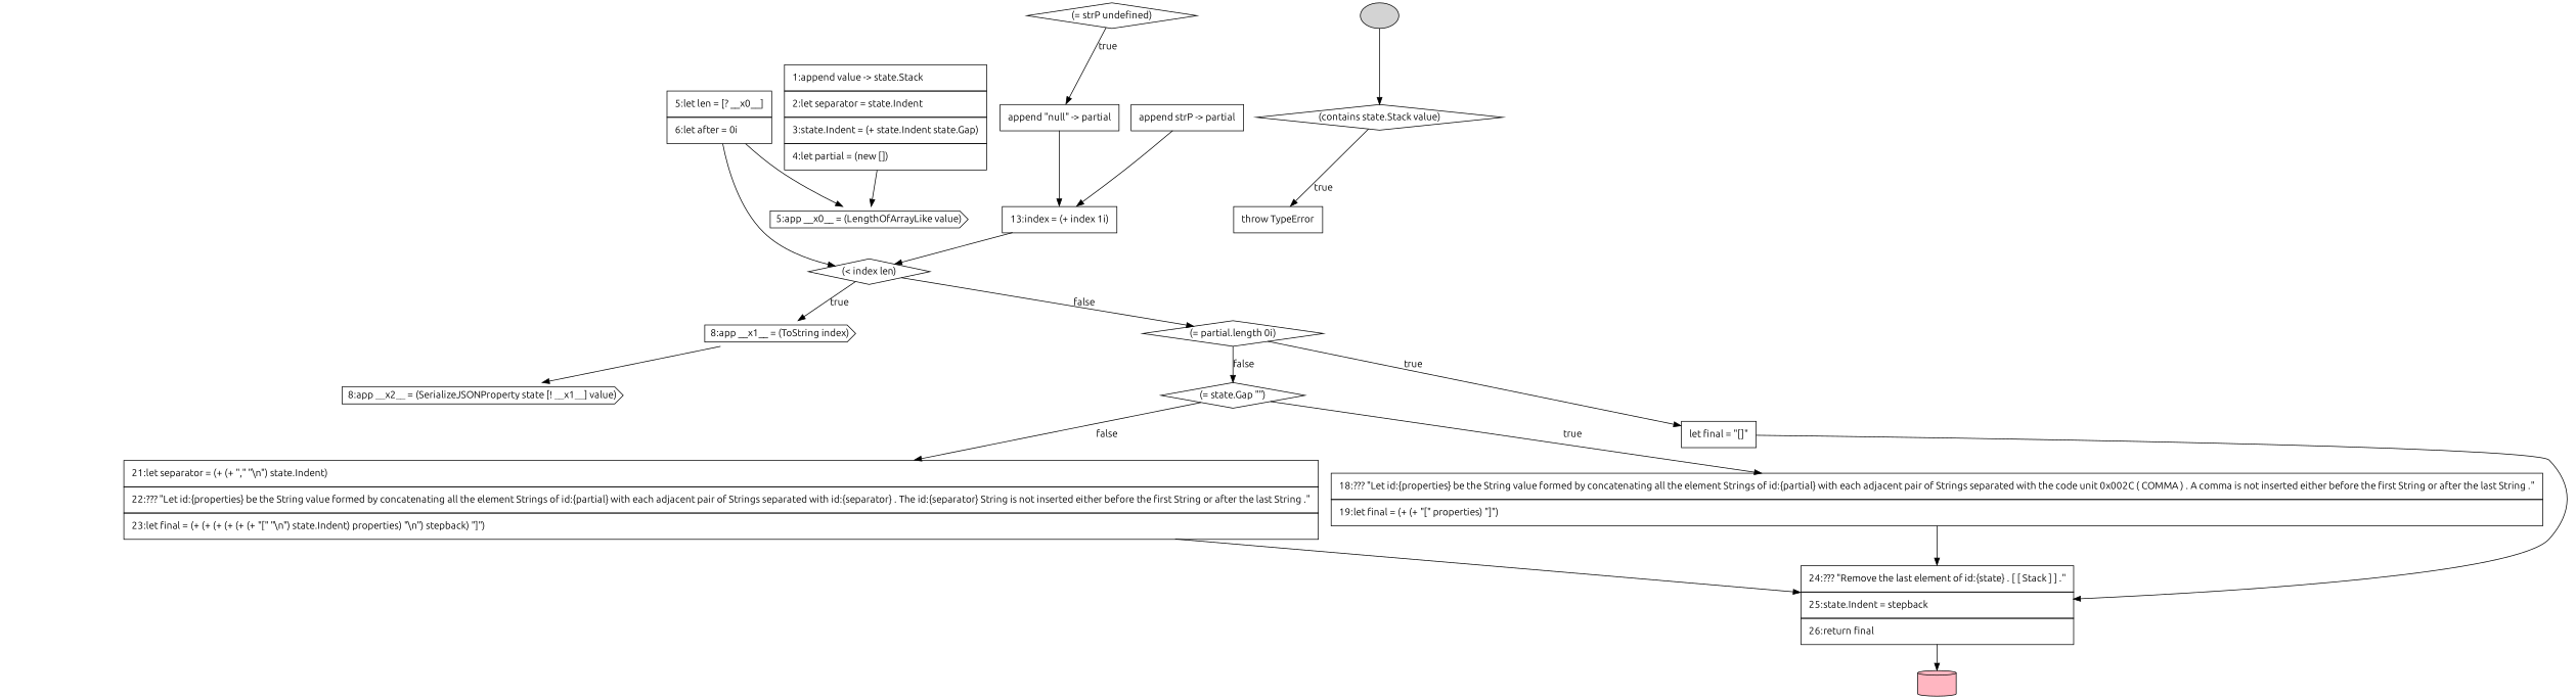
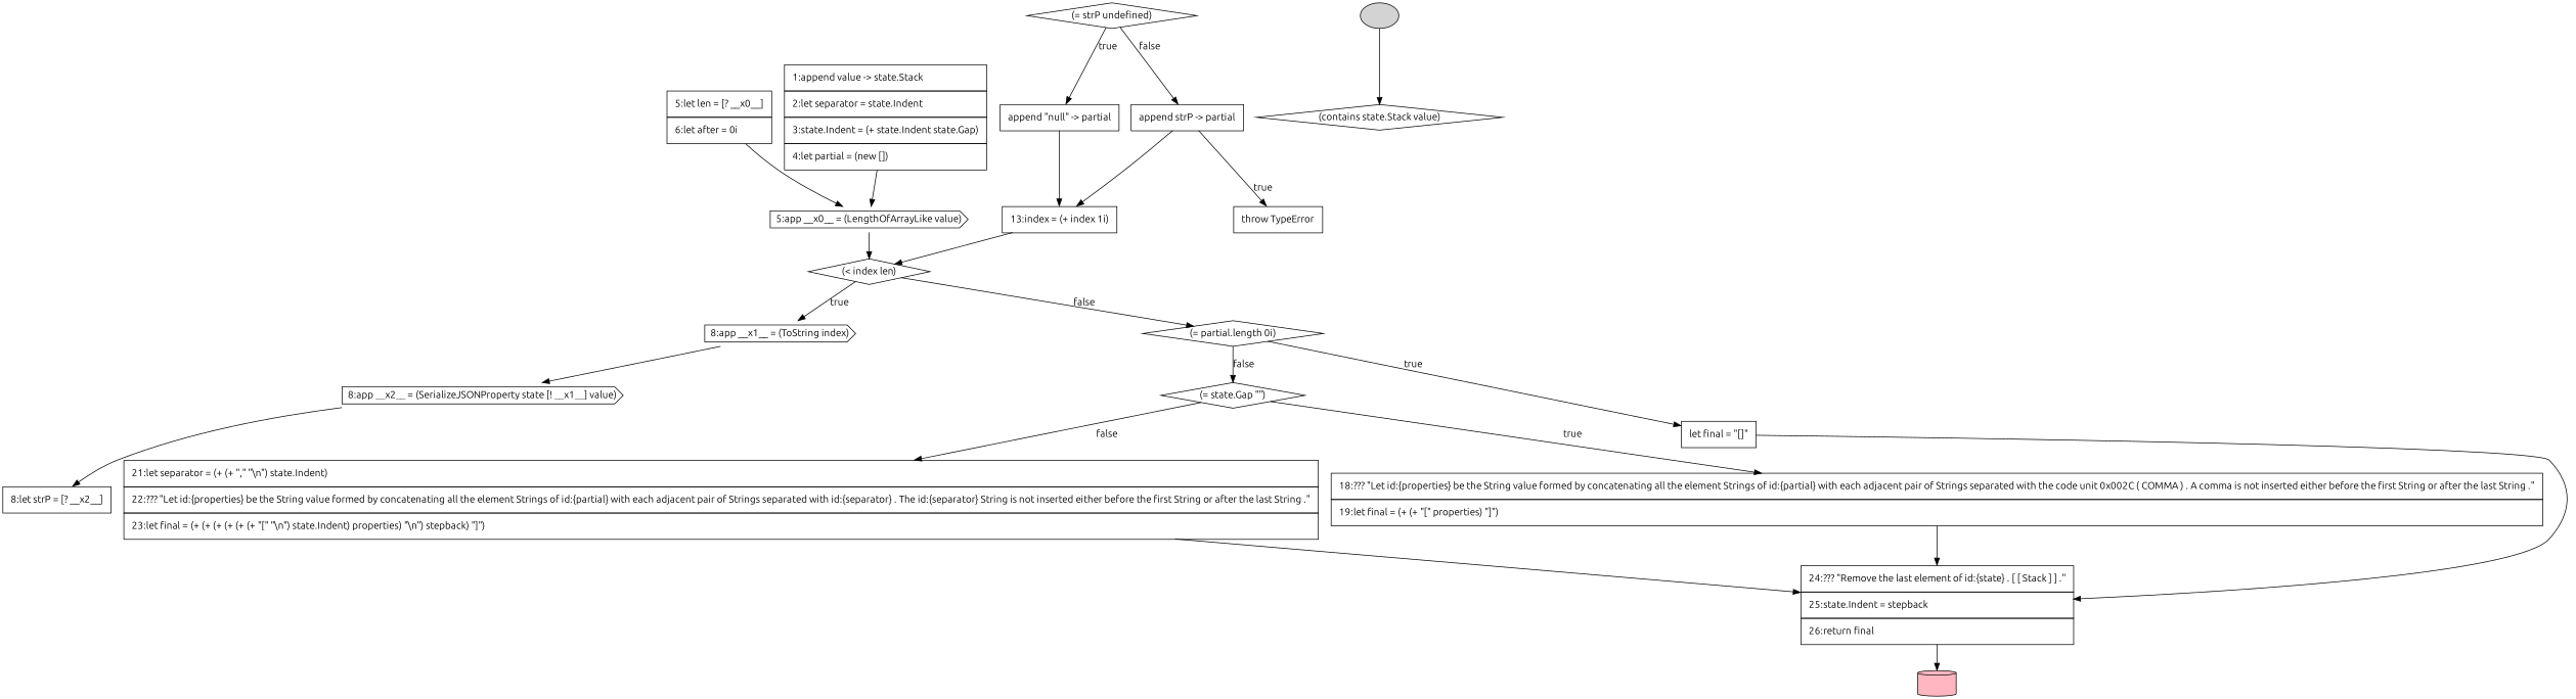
  digraph {
    fontname=Ubuntu
    node [color=black fillcolor=white fontname=Ubuntu margin=0 shape=none style=filled]
    edge [color=black fontname=Ubuntu]
+   n1 [label=<<font color="black">     <table border="0" cellborder="1" cellspacing="0" cellpadding="10">       <tr><td align="left">8:let strP = [? __x2__]</td></tr>     </table>   </font>>]
    n2 [label=<<font color="black">(= strP undefined)</font>> shape=diamond margin=""]
    n3 [label=<<font color="black">     <table border="0" cellborder="1" cellspacing="0" cellpadding="10">       <tr><td align="left">append &quot;null&quot; -&gt; partial</td></tr>     </table>   </font>>]
    n4 [label=<<font color="black">     <table border="0" cellborder="1" cellspacing="0" cellpadding="10">       <tr><td align="left">append strP -&gt; partial</td></tr>     </table>   </font>>]
    n5 [label=<<font color="black">     <table border="0" cellborder="1" cellspacing="0" cellpadding="10">       <tr><td align="left">18:??? &quot;Let id:{properties} be the String value formed by concatenating all the element Strings of id:{partial} with each adjacent pair of Strings separated with the code unit 0x002C ( COMMA ) . A comma is not inserted either before the first String or after the last String .&quot;</td></tr>       <tr><td align="left">19:let final = (+ (+ &quot;[&quot; properties) &quot;]&quot;)</td></tr>     </table>   </font>>]
    n6 [label=<<font color="black">     <table border="0" cellborder="1" cellspacing="0" cellpadding="10">       <tr><td align="left">24:??? &quot;Remove the last element of id:{state} . [ [ Stack ] ] .&quot;</td></tr>       <tr><td align="left">25:state.Indent = stepback</td></tr>       <tr><td align="left">26:return final</td></tr>     </table>   </font>>]
    n7 [fillcolor=lightpink label=" " shape=cylinder margin=""]
    n8 [label=<<font color="black">5:app __x0__ = (LengthOfArrayLike value)</font>> shape=cds margin=""]
    n9 [label=<<font color="black">     <table border="0" cellborder="1" cellspacing="0" cellpadding="10">       <tr><td align="left">5:let len = [? __x0__]</td></tr>       <tr><td align="left">6:let after = 0i</td></tr>     </table>   </font>>]
    n10 [label=<<font color="black">(&lt; index len)</font>> shape=diamond margin=""]
    n11 [label=<<font color="black">8:app __x2__ = (SerializeJSONProperty state [! __x1__] value)</font>> shape=cds margin=""]
    n12 [label=<<font color="black">     <table border="0" cellborder="1" cellspacing="0" cellpadding="10">       <tr><td align="left">13:index = (+ index 1i)</td></tr>     </table>   </font>>]
    n13 [label=<<font color="black">8:app __x1__ = (ToString index)</font>> shape=cds margin=""]
    n14 [label=<<font color="black">     <table border="0" cellborder="1" cellspacing="0" cellpadding="10">       <tr><td align="left">let final = &quot;[]&quot;</td></tr>     </table>   </font>>]
    n15 [label=<<font color="black">(= partial.length 0i)</font>> shape=diamond margin=""]
    n16 [label=<<font color="black">(= state.Gap &quot;&quot;)</font>> shape=diamond margin=""]
    n17 [label=<<font color="black">     <table border="0" cellborder="1" cellspacing="0" cellpadding="10">       <tr><td align="left">throw TypeError</td></tr>     </table>   </font>>]
    n18 [label=<<font color="black">     <table border="0" cellborder="1" cellspacing="0" cellpadding="10">       <tr><td align="left">1:append value -&gt; state.Stack</td></tr>       <tr><td align="left">2:let separator = state.Indent</td></tr>       <tr><td align="left">3:state.Indent = (+ state.Indent state.Gap)</td></tr>       <tr><td align="left">4:let partial = (new [])</td></tr>     </table>   </font>>]
    n19 [label=<<font color="black">     <table border="0" cellborder="1" cellspacing="0" cellpadding="10">       <tr><td align="left">21:let separator = (+ (+ &quot;,&quot; &quot;\n&quot;) state.Indent)</td></tr>       <tr><td align="left">22:??? &quot;Let id:{properties} be the String value formed by concatenating all the element Strings of id:{partial} with each adjacent pair of Strings separated with id:{separator} . The id:{separator} String is not inserted either before the first String or after the last String .&quot;</td></tr>       <tr><td align="left">23:let final = (+ (+ (+ (+ (+ (+ &quot;[&quot; &quot;\n&quot;) state.Indent) properties) &quot;\n&quot;) stepback) &quot;]&quot;)</td></tr>     </table>   </font>>]
    n20 [label=<<font color="black">(contains state.Stack value)</font>> shape=diamond margin=""]
    n21 [fillcolor=lightgrey label=" " shape=ellipse margin=""]
    n2 -> n3 [label=<<font color="black">true</font>>]
+   n2 -> n4 [label=<<font color="black">false</font>>]
    n3 -> n12
    n4 -> n12
    n5 -> n6
    n6 -> n7
    n9 -> n8
-   n9 -> n10
+   n8 -> n10
    n10 -> n13 [label=<<font color="black">true</font>>]
    n10 -> n15 [label=<<font color="black">false</font>>]
+   n11 -> n1
    n12 -> n10
    n13 -> n11
    n14 -> n6
    n15 -> n14 [label=<<font color="black">true</font>>]
    n15 -> n16 [label=<<font color="black">false</font>>]
    n16 -> n5 [label=<<font color="black">true</font>>]
    n16 -> n19 [label=<<font color="black">false</font>>]
    n18 -> n8
    n19 -> n6
-   n20 -> n17 [label=<<font color="black">true</font>>]
+   n4 -> n17 [label=<<font color="black">true</font>>]
    n21 -> n20
  }
